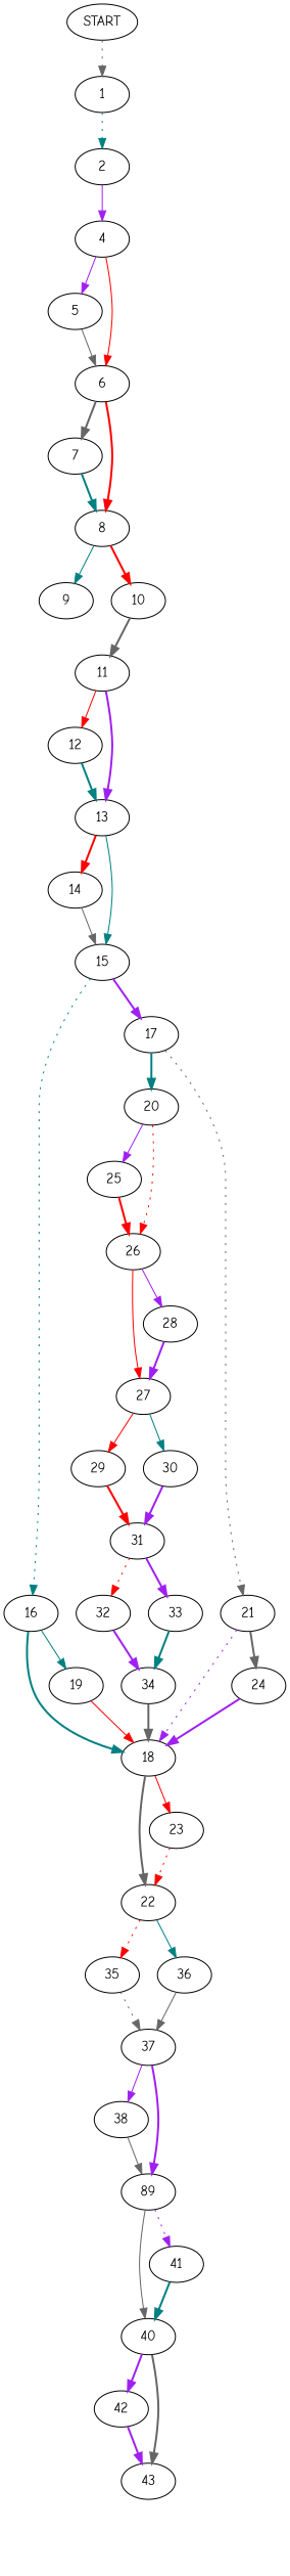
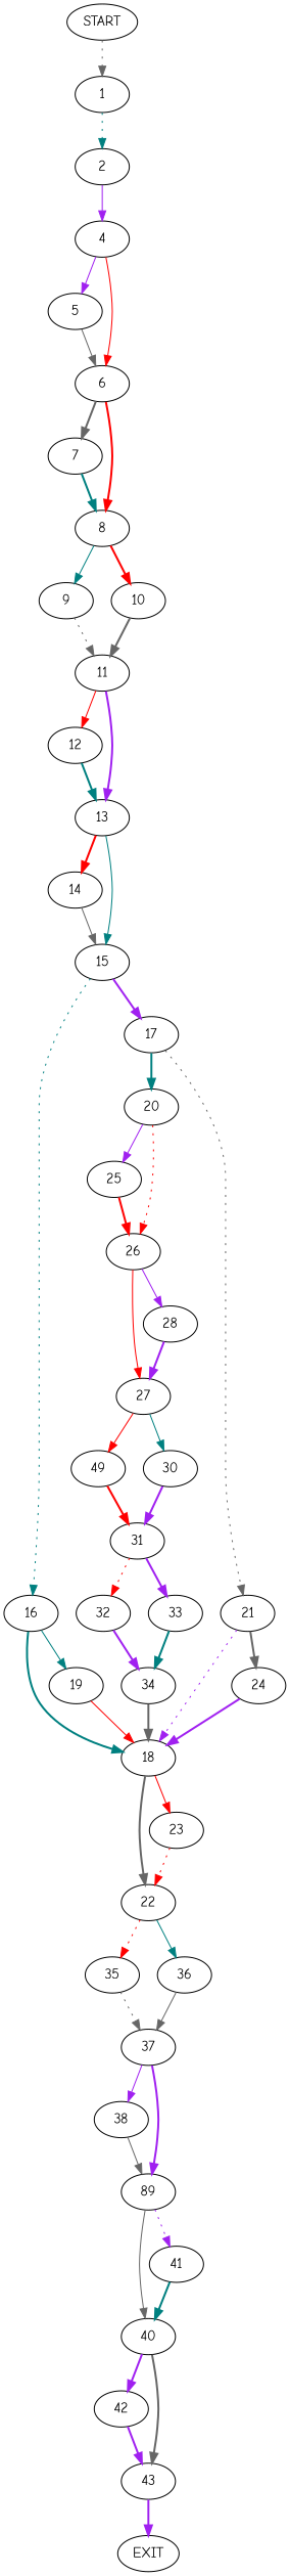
  digraph {
    fontname="Comic Neue"
    node [fontname="Comic Neue"]
    edge [color=purple fontname="Comic Neue" style=bold]
    n1 [label=START]
    1
    2
+   n4 [label=EXIT]
    4
    5
    6
    7
    8
    9
    10
    11
    12
    13
    14
    15
    16
    17
    18
    19
    20
    21
    22
    23
    25
    26
    24
    35
    36
    27
    28
    37
-   29
+   29 [label=49]
    30
    31
    32
    33
    34
    38
    n40 [label=89]
    40
    41
    42
    43
    n1 -> 1 [color=gray40 style=dotted]
    1 -> 2 [color=teal style=dotted]
    2 -> 4 [style=solid]
    4 -> 5 [style=solid]
    4 -> 6 [color=red style=solid]
    5 -> 6 [color=gray40 style=solid]
    6 -> 7 [color=gray40]
    6 -> 8 [color=red]
    7 -> 8 [color=teal]
    8 -> 9 [color=teal style=solid]
    8 -> 10 [color=red]
+   9 -> 11 [color=gray40 style=dotted]
    10 -> 11 [color=gray40]
    11 -> 12 [color=red style=solid]
    11 -> 13
    12 -> 13 [color=teal]
    13 -> 14 [color=red]
    13 -> 15 [color=teal style=solid]
    14 -> 15 [color=gray40 style=solid]
    15 -> 16 [color=teal style=dotted]
    15 -> 17
    16 -> 18 [color=teal]
    16 -> 19 [color=teal style=solid]
    17 -> 20 [color=teal]
    17 -> 21 [color=gray40 style=dotted]
    18 -> 22 [color=gray40]
    18 -> 23 [color=red style=solid]
    19 -> 18 [color=red style=solid]
    20 -> 25 [style=solid]
    20 -> 26 [color=red style=dotted]
    21 -> 18 [style=dotted]
    21 -> 24 [color=gray40]
    22 -> 35 [color=red style=dotted]
    22 -> 36 [color=teal style=solid]
    23 -> 22 [color=red style=dotted]
    25 -> 26 [color=red]
    26 -> 27 [color=red style=solid]
    26 -> 28 [style=solid]
    24 -> 18
    35 -> 37 [color=gray40 style=dotted]
    36 -> 37 [color=gray40 style=solid]
    27 -> 29 [color=red style=solid]
    27 -> 30 [color=teal style=solid]
    28 -> 27
    37 -> 38 [style=solid]
    37 -> n40
    29 -> 31 [color=red]
    30 -> 31
    31 -> 32 [color=red style=dotted]
    31 -> 33
    32 -> 34
    33 -> 34 [color=teal]
    34 -> 18 [color=gray40]
    38 -> n40 [color=gray40 style=solid]
    n40 -> 40 [color=gray40 style=solid]
    n40 -> 41 [style=dotted]
    40 -> 42
    40 -> 43 [color=gray40]
    41 -> 40 [color=teal]
    42 -> 43
+   43 -> n4
  }
